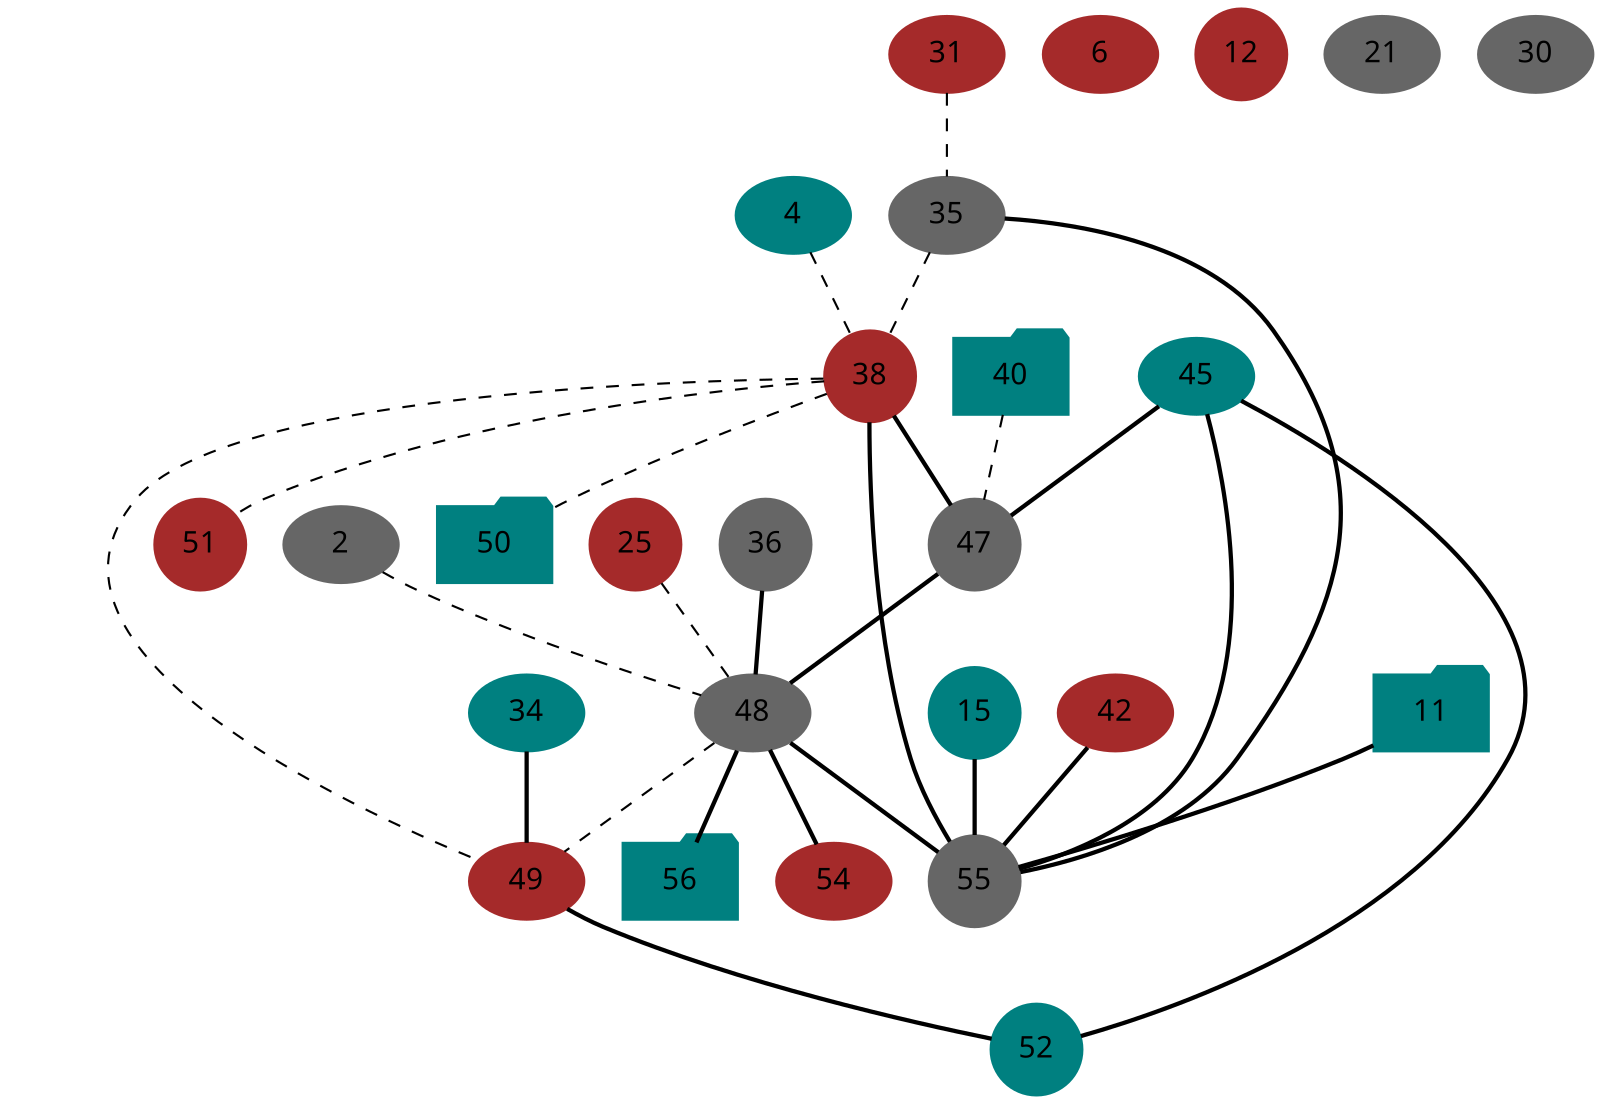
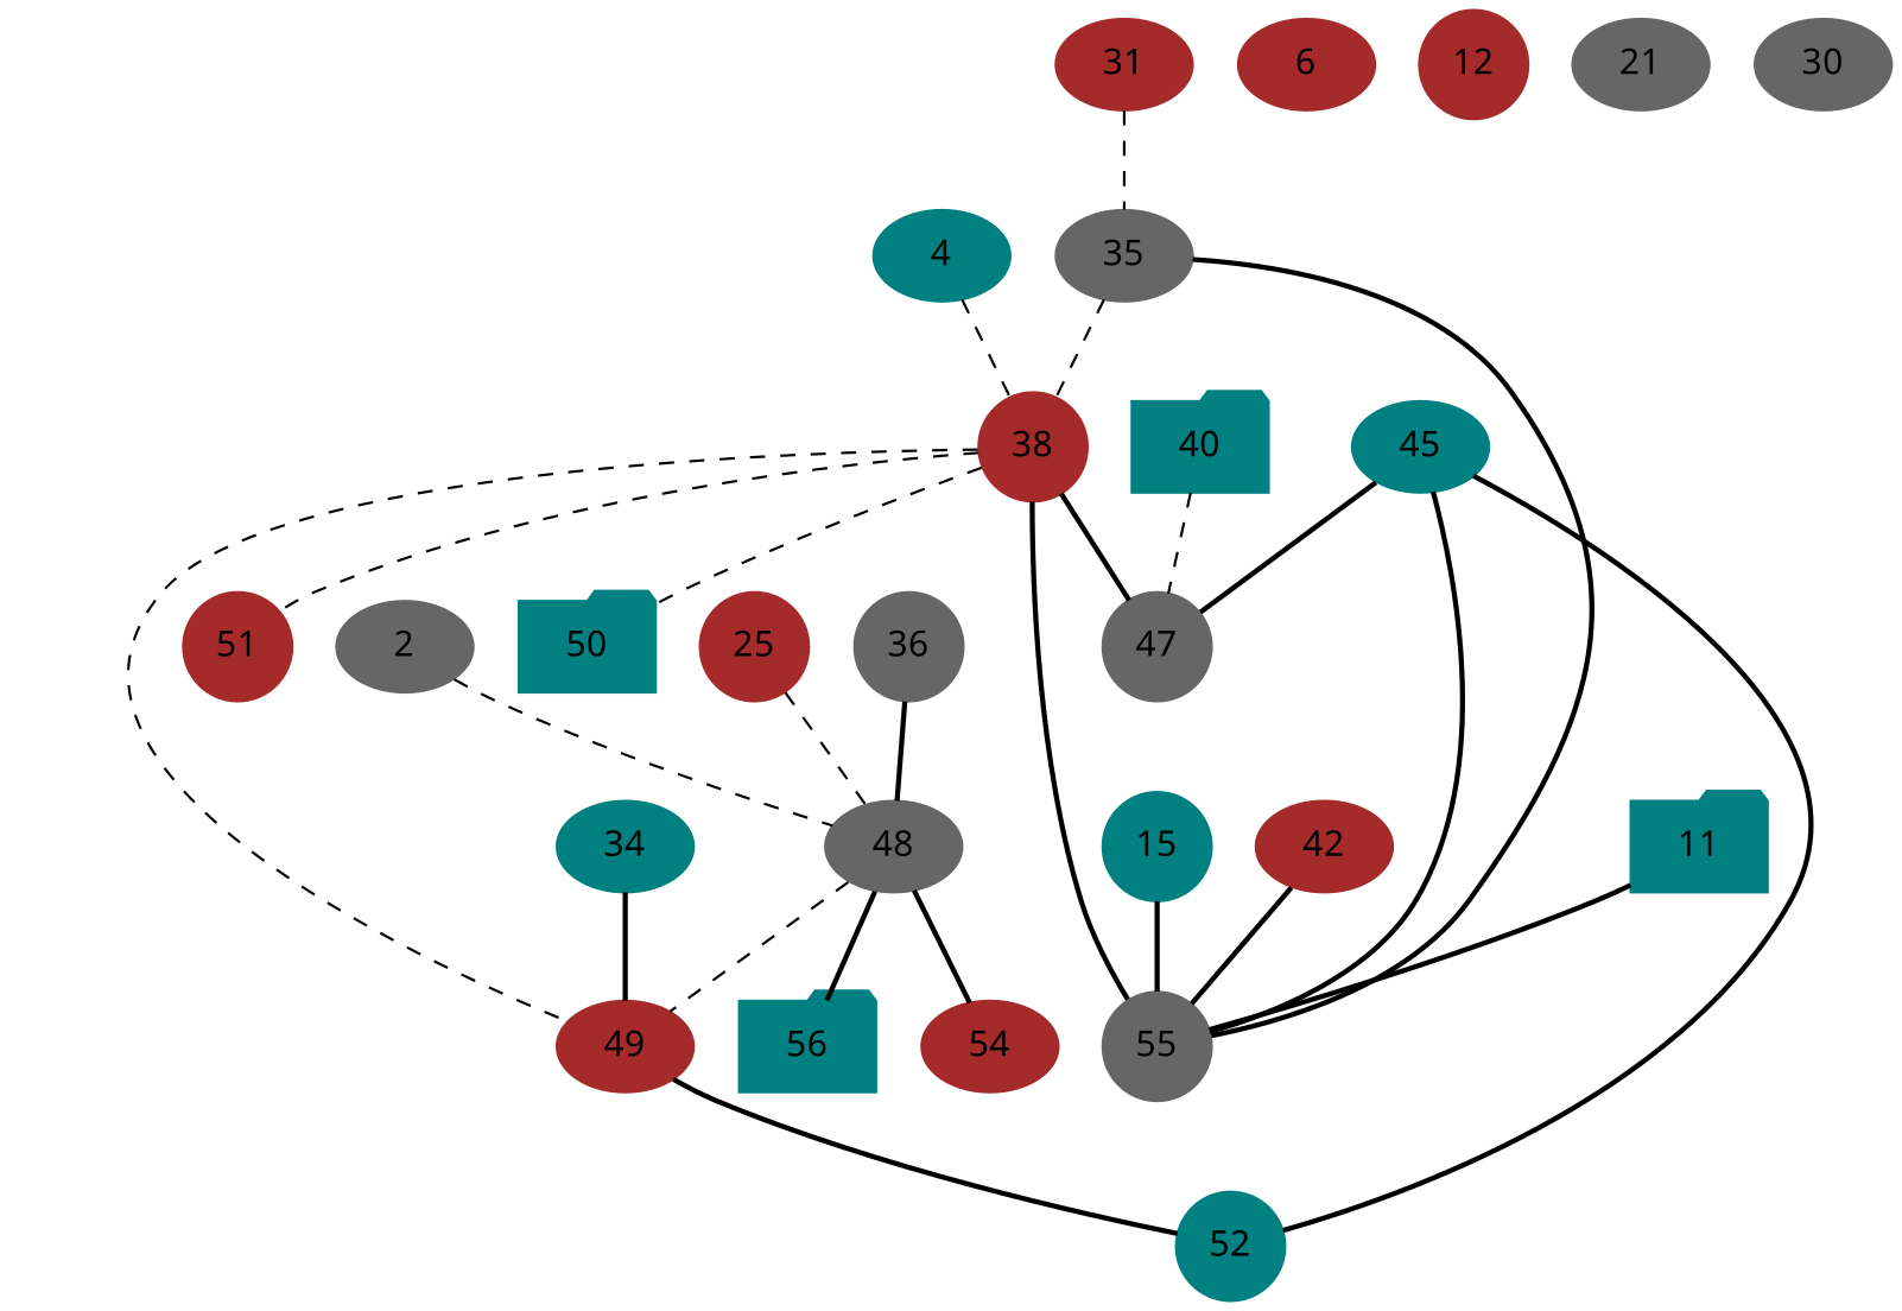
  graph {
    fontname="Noto Sans"
    node [color=brown fontname="Noto Sans" shape=ellipse style=filled]
    edge [fontname="Noto Sans" style=bold]
    48 [color=gray40 super="+44+37"]
    55 [color=gray40 shape=circle super="+53+43"]
    49
    54 [super="+46"]
    56 [color=teal shape=folder]
    2 [color=gray40]
    38 [shape=circle super="+19"]
    47 [color=gray40 shape=circle super="+10+24+33"]
    50 [color=teal shape=folder]
    51 [shape=circle]
    4 [color=teal]
    6
    11 [color=teal shape=folder]
    12 [shape=circle]
    15 [color=teal shape=circle]
    21 [color=gray40]
    25 [shape=circle]
    30 [color=gray40]
    31
    35 [color=gray40]
    34 [color=teal]
    52 [color=teal shape=circle super="+1+17+26"]
    36 [color=gray40 shape=circle]
    40 [color=teal shape=folder super="+7+13+32+39"]
    42
    45 [color=teal super="+3+23"]
-   48 -- 55 [weight=3]
    48 -- 49 [style=dashed weight=3]
    48 -- 54 [weight=2]
    48 -- 56
    49 -- 52
    2 -- 48 [style=dashed]
    38 -- 55 [weight=2]
    38 -- 49 [style=dashed weight=2]
    38 -- 47 [weight=3]
    38 -- 50 [style=dashed]
    38 -- 51 [style=dashed]
-   47 -- 48 [weight=2]
    4 -- 38 [style=dashed]
    11 -- 55
    15 -- 55 [weight=2]
    25 -- 48 [style=dashed]
    31 -- 35 [style=dashed]
    35 -- 55
    35 -- 38 [style=dashed weight=2]
    34 -- 49
    36 -- 48
    40 -- 47 [style=dashed]
    42 -- 55
    45 -- 55 [weight=2]
    45 -- 47
    45 -- 52
  }
